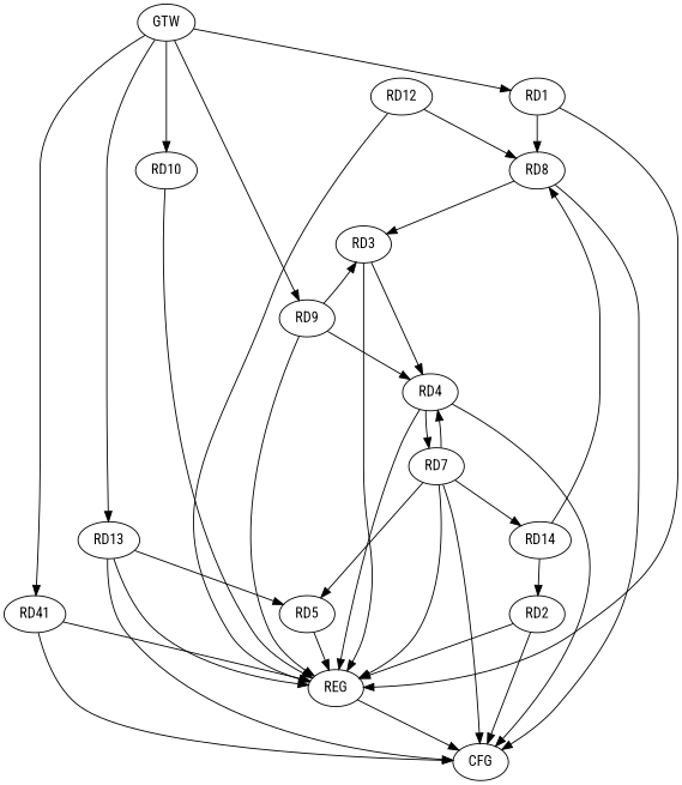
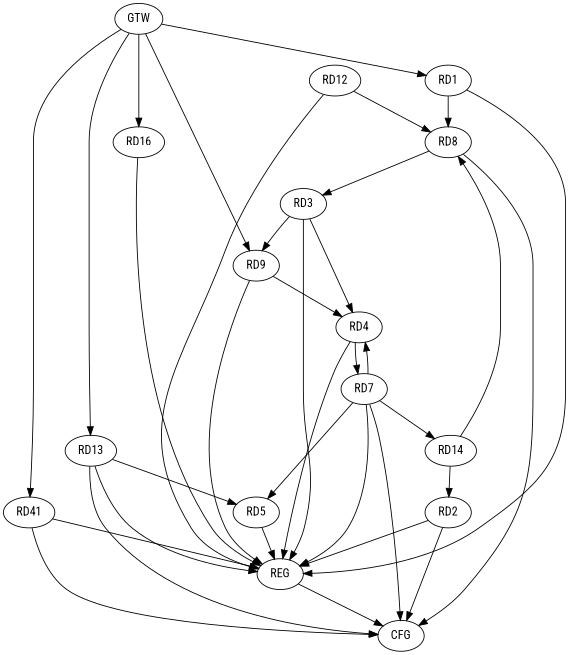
  strict digraph {
    fontname="Roboto Condensed"
    node [fontname="Roboto Condensed"]
    edge [fontname="Roboto Condensed"]
    n1 [label=RD1]
    n2 [label=RD8]
    n3 [label=REG]
    n4 [label=CFG]
    n5 [label=RD3]
    n6 [label=RD2]
    n7 [label=RD12]
    n8 [label=RD4]
    n9 [label=RD7]
    n10 [label=RD5]
    n11 [label=RD14]
    n12 [label=RD9]
-   n13 [label=RD10]
+   n13 [label=RD16]
    n14 [label=RD41]
    n15 [label=RD13]
    n16 [label=GTW]
    n1 -> n2
    n1 -> n3
    n2 -> n4
    n2 -> n5
    n3 -> n4
    n5 -> n3
    n5 -> n8
    n6 -> n3
    n6 -> n4
    n7 -> n2
    n7 -> n3
    n8 -> n3
-   n8 -> n4
    n8 -> n9
    n9 -> n3
    n9 -> n4
    n9 -> n8
    n9 -> n10
    n9 -> n11
    n10 -> n3
    n11 -> n2
    n11 -> n6
    n12 -> n3
-   n12 -> n5
+   n5 -> n12
    n12 -> n8
    n13 -> n3
    n14 -> n3
    n14 -> n4
    n15 -> n3
    n15 -> n4
    n15 -> n10
    n16 -> n1
    n16 -> n12
    n16 -> n13
    n16 -> n14
    n16 -> n15
  }
